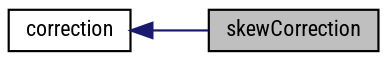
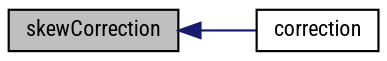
  digraph {
    rankdir=LR
    fontname="Roboto Condensed"
    node [color=black fontname="Roboto Condensed" fontsize=10 shape=record]
    n1 [fillcolor=grey75 fontcolor=black height=0.2 label=skewCorrection style=filled width=0.4]
    n2 [height=0.2 label=correction width=0.4]
-   n2 -> n1 [color=midnightblue dir=back fontname="Roboto Condensed" fontsize=10 labelfontname=FreeSans labelfontsize=10 style=solid]
+   n1 -> n2 [color=midnightblue dir=back fontname="Roboto Condensed" fontsize=10 labelfontname=FreeSans labelfontsize=10 style=solid]
  }
